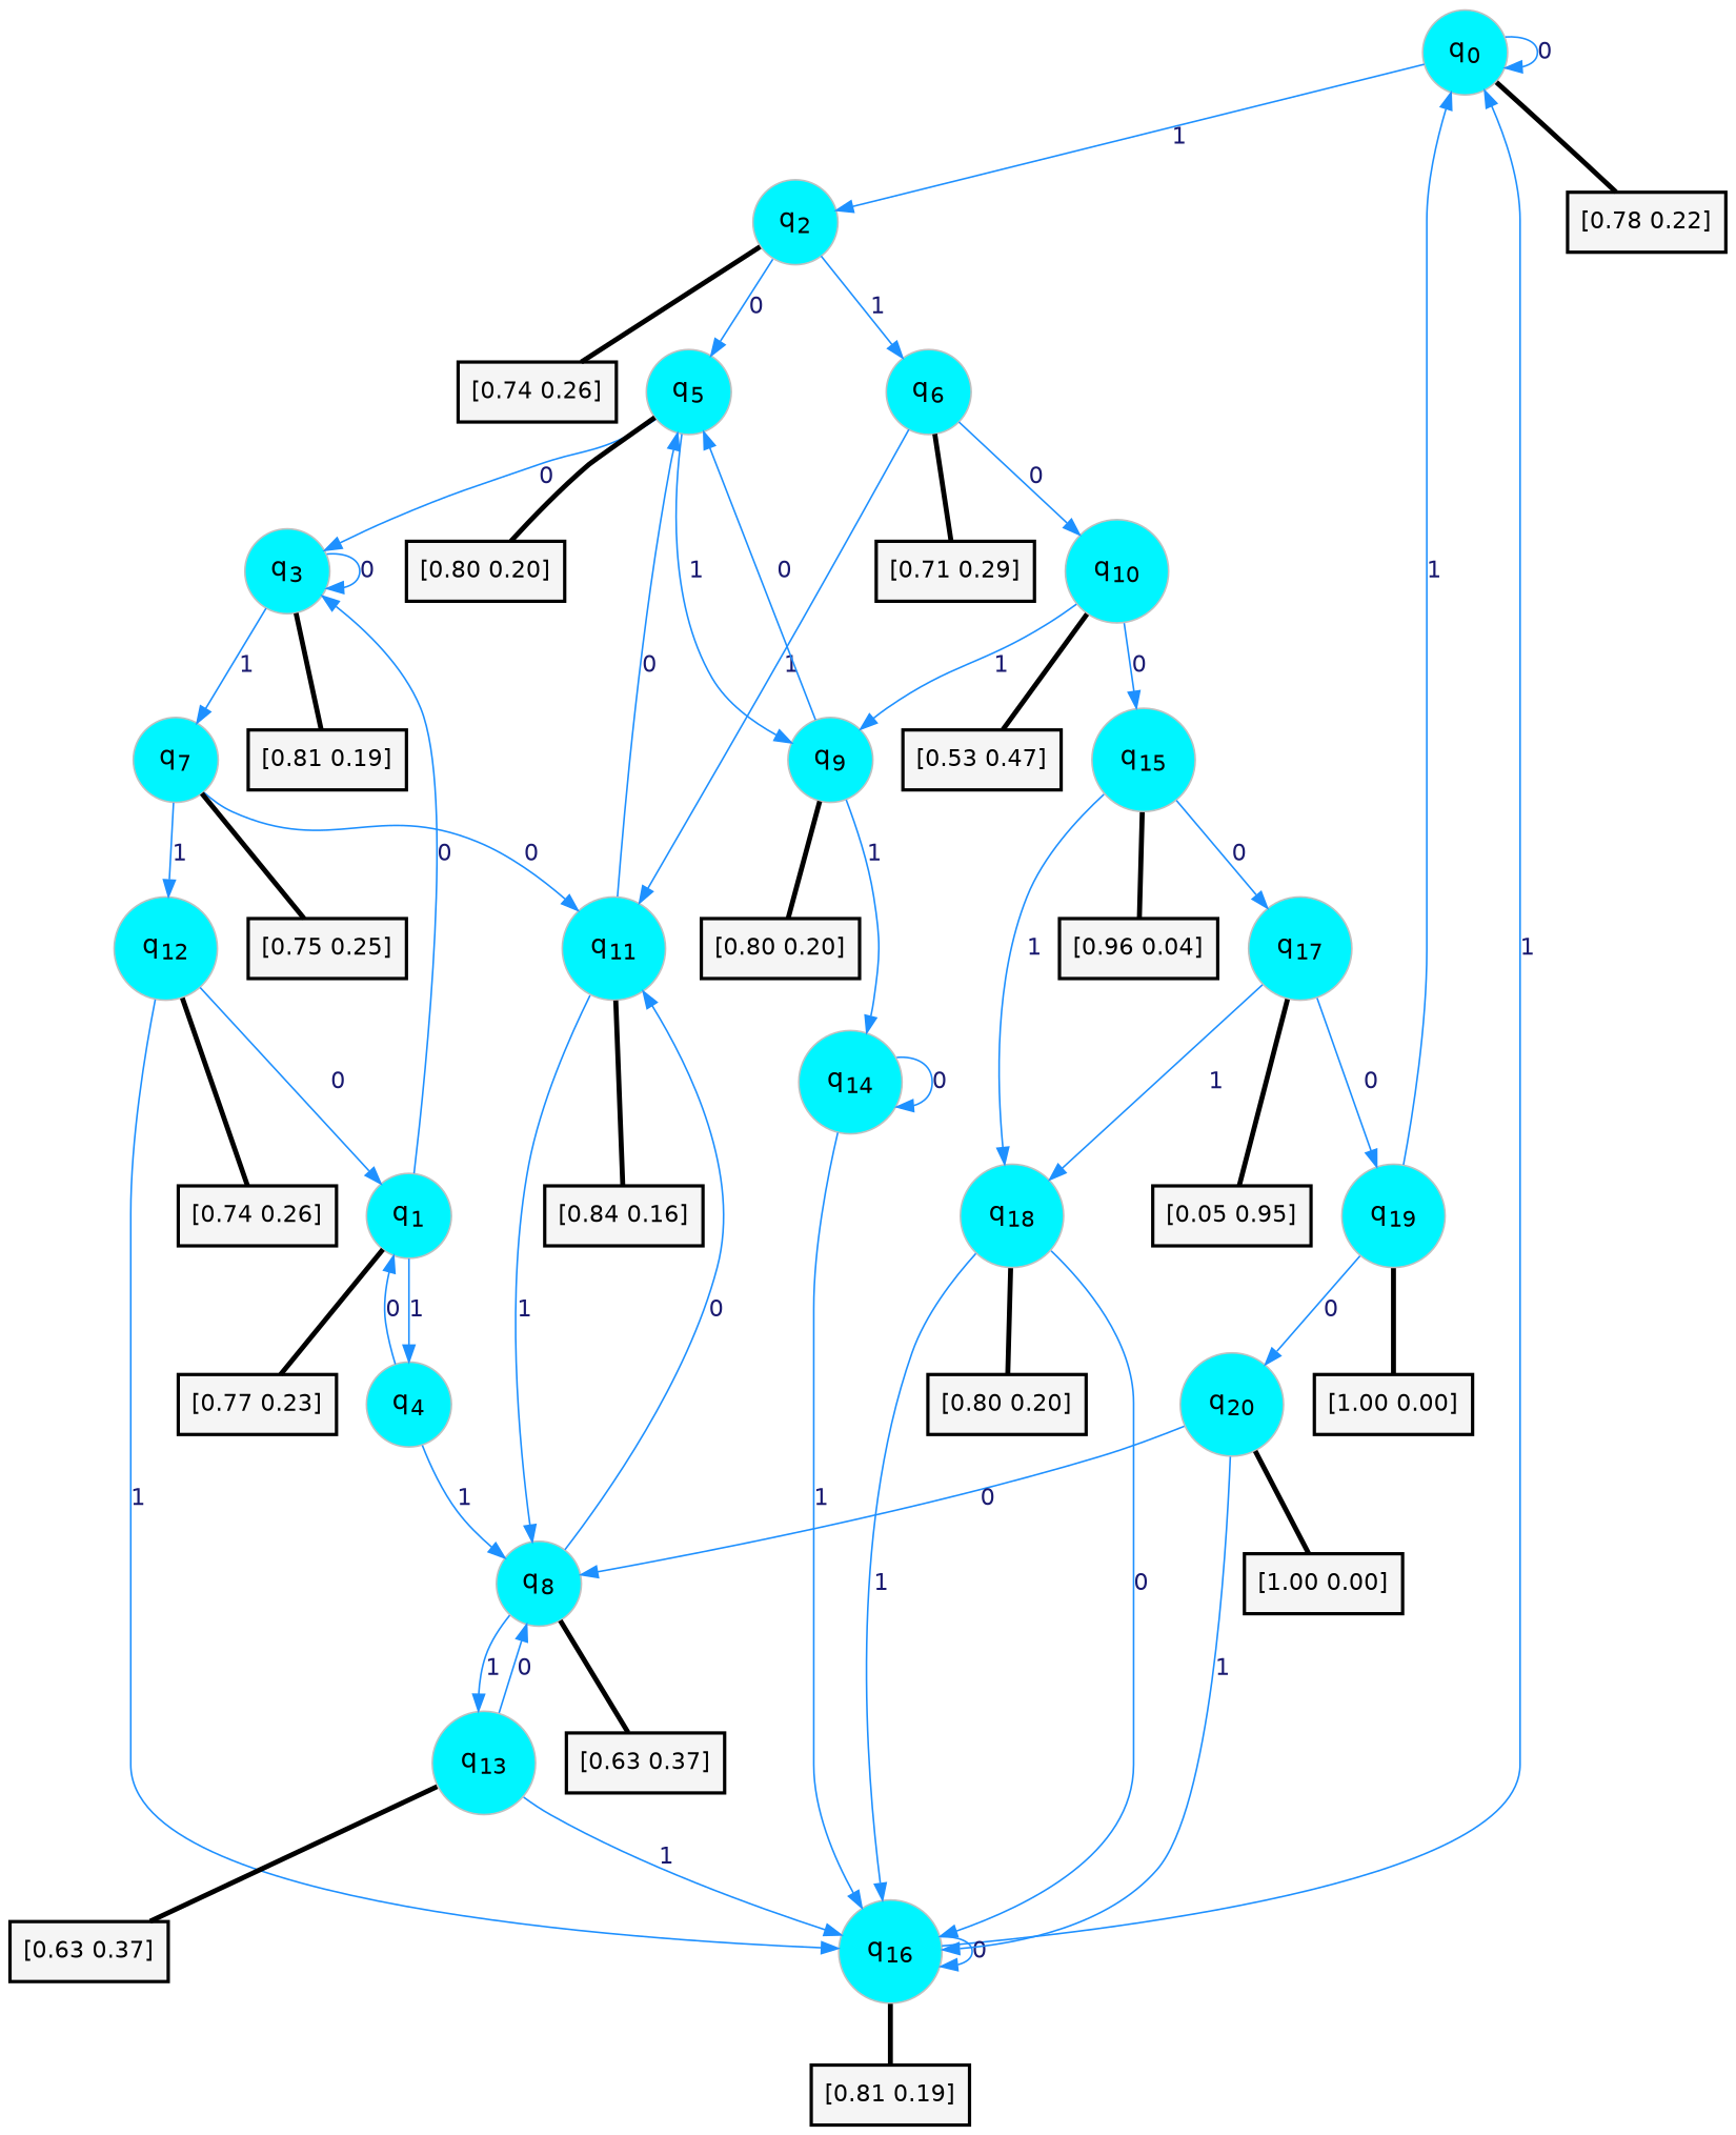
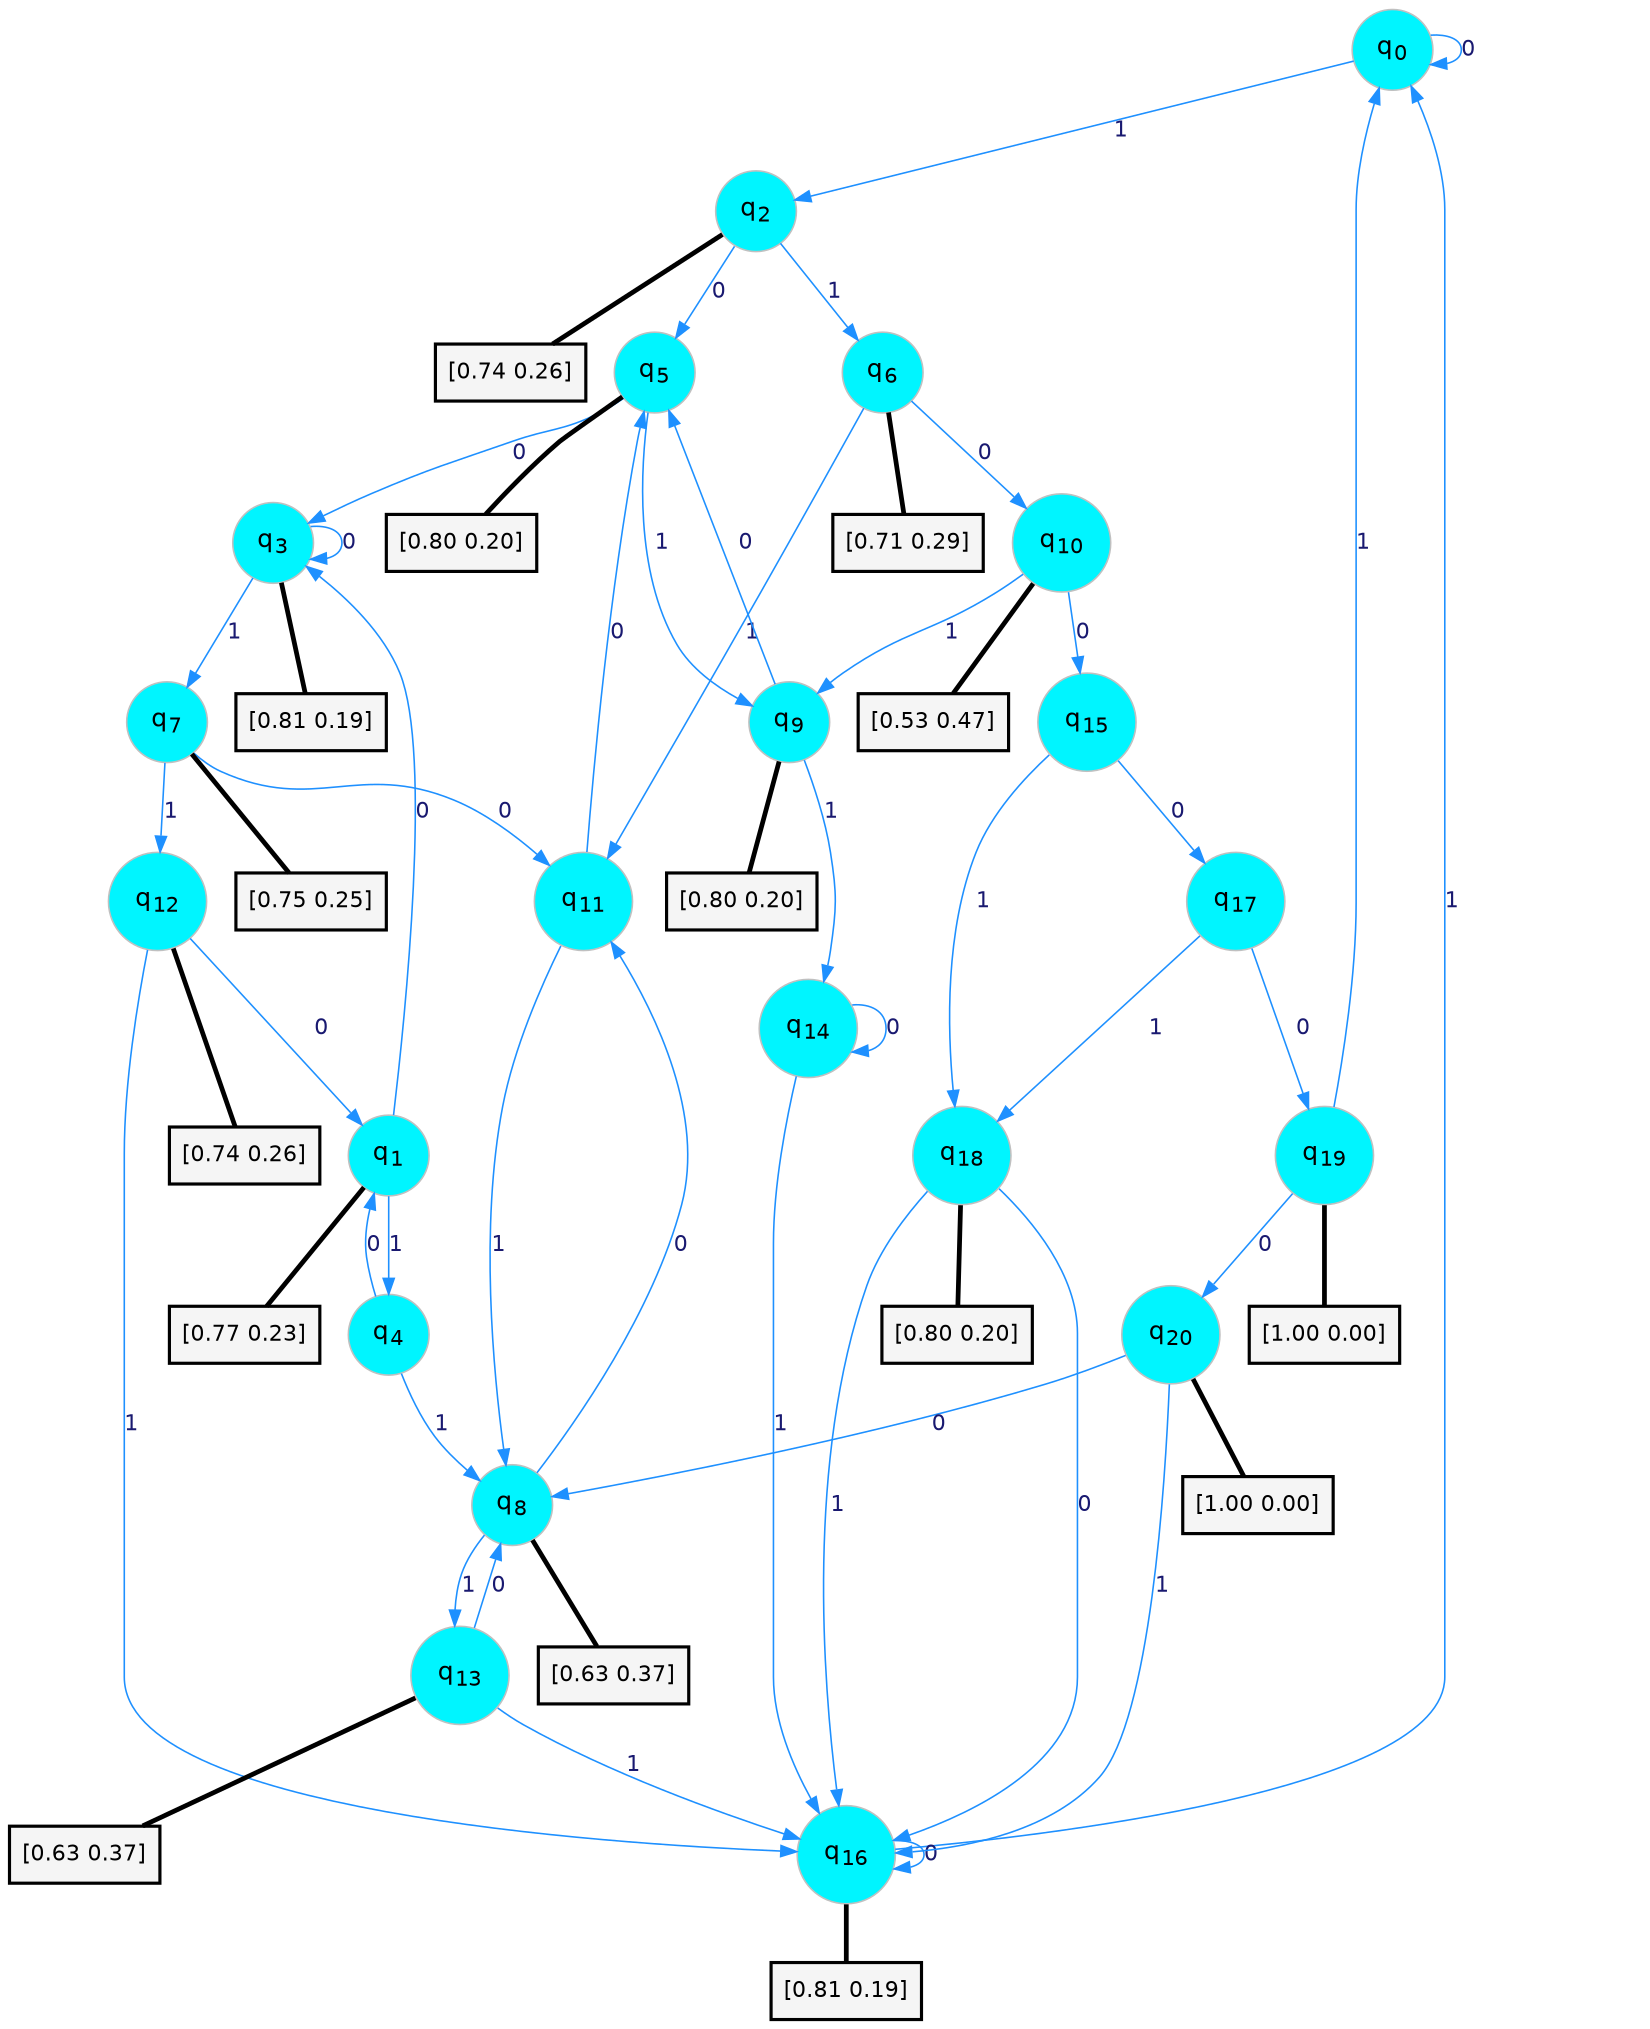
  digraph {
    fontname="DejaVu Sans"
    rankdir=TD
    node [color=gray fillcolor=turquoise1 fontcolor=black fontname="DejaVu Sans" fontsize=16 fontweight=bold shape=circle style=filled]
    edge [arrowsize=1 color=dodgerblue1 fontcolor=midnightblue fontname="DejaVu Sans" fontweight=bold penwidth=1 style=solid weight=20]
    n1 [label=<q<SUB>0</SUB>>]
    n2 [label=<q<SUB>2</SUB>>]
-   n3 [color=black fillcolor=whitesmoke fontsize=14 label="[0.78 0.22]" penwidth=2 shape=box]
    n4 [label=<q<SUB>5</SUB>>]
    n5 [label=<q<SUB>6</SUB>>]
    n6 [color=black fillcolor=whitesmoke fontsize=14 label="[0.74 0.26]" penwidth=2 shape=box]
    n7 [label=<q<SUB>1</SUB>>]
    n8 [label=<q<SUB>3</SUB>>]
    n9 [label=<q<SUB>4</SUB>>]
    n10 [color=black fillcolor=whitesmoke fontsize=14 label="[0.77 0.23]" penwidth=2 shape=box]
    n11 [label=<q<SUB>7</SUB>>]
    n12 [color=black fillcolor=whitesmoke fontsize=14 label="[0.81 0.19]" penwidth=2 shape=box]
    n13 [label=<q<SUB>8</SUB>>]
    n14 [label=<q<SUB>9</SUB>>]
    n15 [color=black fillcolor=whitesmoke fontsize=14 label="[0.80 0.20]" penwidth=2 shape=box]
    n16 [label=<q<SUB>10</SUB>>]
    n17 [label=<q<SUB>11</SUB>>]
    n18 [color=black fillcolor=whitesmoke fontsize=14 label="[0.71 0.29]" penwidth=2 shape=box]
    n19 [label=<q<SUB>12</SUB>>]
    n20 [color=black fillcolor=whitesmoke fontsize=14 label="[0.75 0.25]" penwidth=2 shape=box]
    n21 [label=<q<SUB>13</SUB>>]
    n22 [color=black fillcolor=whitesmoke fontsize=14 label="[0.63 0.37]" penwidth=2 shape=box]
    n23 [label=<q<SUB>14</SUB>>]
    n24 [color=black fillcolor=whitesmoke fontsize=14 label="[0.80 0.20]" penwidth=2 shape=box]
    n25 [label=<q<SUB>15</SUB>>]
    n26 [color=black fillcolor=whitesmoke fontsize=14 label="[0.53 0.47]" penwidth=2 shape=box]
-   n27 [color=black fillcolor=whitesmoke fontsize=14 label="[0.84 0.16]" penwidth=2 shape=box]
    n28 [label=<q<SUB>16</SUB>>]
    n29 [color=black fillcolor=whitesmoke fontsize=14 label="[0.74 0.26]" penwidth=2 shape=box]
    n30 [color=black fillcolor=whitesmoke fontsize=14 label="[0.63 0.37]" penwidth=2 shape=box]
    n31 [label=<q<SUB>17</SUB>>]
    n32 [label=<q<SUB>18</SUB>>]
-   n33 [color=black fillcolor=whitesmoke fontsize=14 label="[0.96 0.04]" penwidth=2 shape=box]
    n34 [color=black fillcolor=whitesmoke fontsize=14 label="[0.81 0.19]" penwidth=2 shape=box]
    n35 [label=<q<SUB>19</SUB>>]
-   n36 [color=black fillcolor=whitesmoke fontsize=14 label="[0.05 0.95]" penwidth=2 shape=box]
    n37 [color=black fillcolor=whitesmoke fontsize=14 label="[0.80 0.20]" penwidth=2 shape=box]
    n38 [label=<q<SUB>20</SUB>>]
    n39 [color=black fillcolor=whitesmoke fontsize=14 label="[1.00 0.00]" penwidth=2 shape=box]
    n40 [color=black fillcolor=whitesmoke fontsize=14 label="[1.00 0.00]" penwidth=2 shape=box]
    n1 -> n1 [label=0]
    n1 -> n2 [label=1]
-   n1 -> n3 [arrowhead=none color=black penwidth=3]
    n2 -> n4 [label=0]
    n2 -> n5 [label=1]
    n2 -> n6 [arrowhead=none color=black penwidth=3]
    n4 -> n8 [label=0]
    n4 -> n14 [label=1]
    n4 -> n15 [arrowhead=none color=black penwidth=3]
    n5 -> n16 [label=0]
    n5 -> n17 [label=1]
    n5 -> n18 [arrowhead=none color=black penwidth=3]
    n7 -> n8 [label=0]
    n7 -> n9 [label=1]
    n7 -> n10 [arrowhead=none color=black penwidth=3]
    n8 -> n8 [label=0]
    n8 -> n11 [label=1]
    n8 -> n12 [arrowhead=none color=black penwidth=3]
    n9 -> n7 [label=0]
    n9 -> n13 [label=1]
    n11 -> n17 [label=0]
    n11 -> n19 [label=1]
    n11 -> n20 [arrowhead=none color=black penwidth=3]
    n13 -> n17 [label=0]
    n13 -> n21 [label=1]
    n13 -> n22 [arrowhead=none color=black penwidth=3]
    n14 -> n4 [label=0]
    n14 -> n23 [label=1]
    n14 -> n24 [arrowhead=none color=black penwidth=3]
    n16 -> n14 [label=1]
    n16 -> n25 [label=0]
    n16 -> n26 [arrowhead=none color=black penwidth=3]
    n17 -> n4 [label=0]
    n17 -> n13 [label=1]
-   n17 -> n27 [arrowhead=none color=black penwidth=3]
    n19 -> n7 [label=0]
    n19 -> n28 [label=1]
    n19 -> n29 [arrowhead=none color=black penwidth=3]
    n21 -> n13 [label=0]
    n21 -> n28 [label=1]
    n21 -> n30 [arrowhead=none color=black penwidth=3]
    n23 -> n23 [label=0]
    n23 -> n28 [label=1]
    n25 -> n31 [label=0]
    n25 -> n32 [label=1]
-   n25 -> n33 [arrowhead=none color=black penwidth=3]
    n28 -> n1 [label=1]
    n28 -> n28 [label=0]
    n28 -> n34 [arrowhead=none color=black penwidth=3]
    n31 -> n32 [label=1]
    n31 -> n35 [label=0]
-   n31 -> n36 [arrowhead=none color=black penwidth=3]
    n32 -> n28 [label=0]
    n32 -> n28 [label=1]
    n32 -> n37 [arrowhead=none color=black penwidth=3]
    n35 -> n1 [label=1]
    n35 -> n38 [label=0]
    n35 -> n39 [arrowhead=none color=black penwidth=3]
    n38 -> n13 [label=0]
    n38 -> n28 [label=1]
    n38 -> n40 [arrowhead=none color=black penwidth=3]
  }
